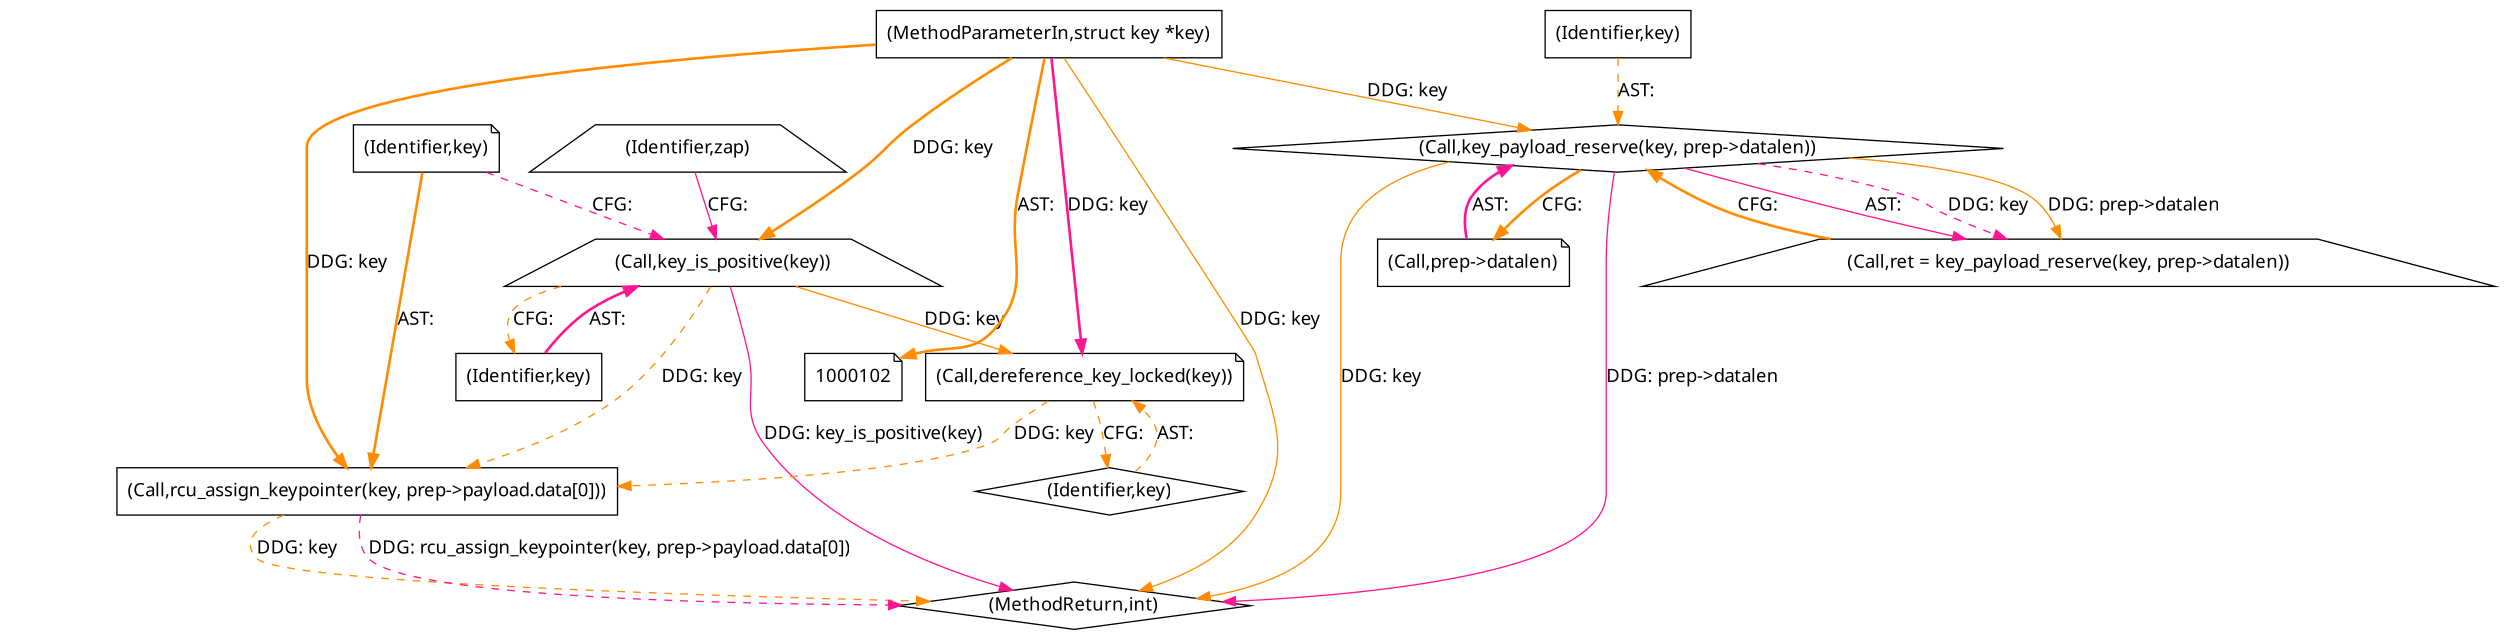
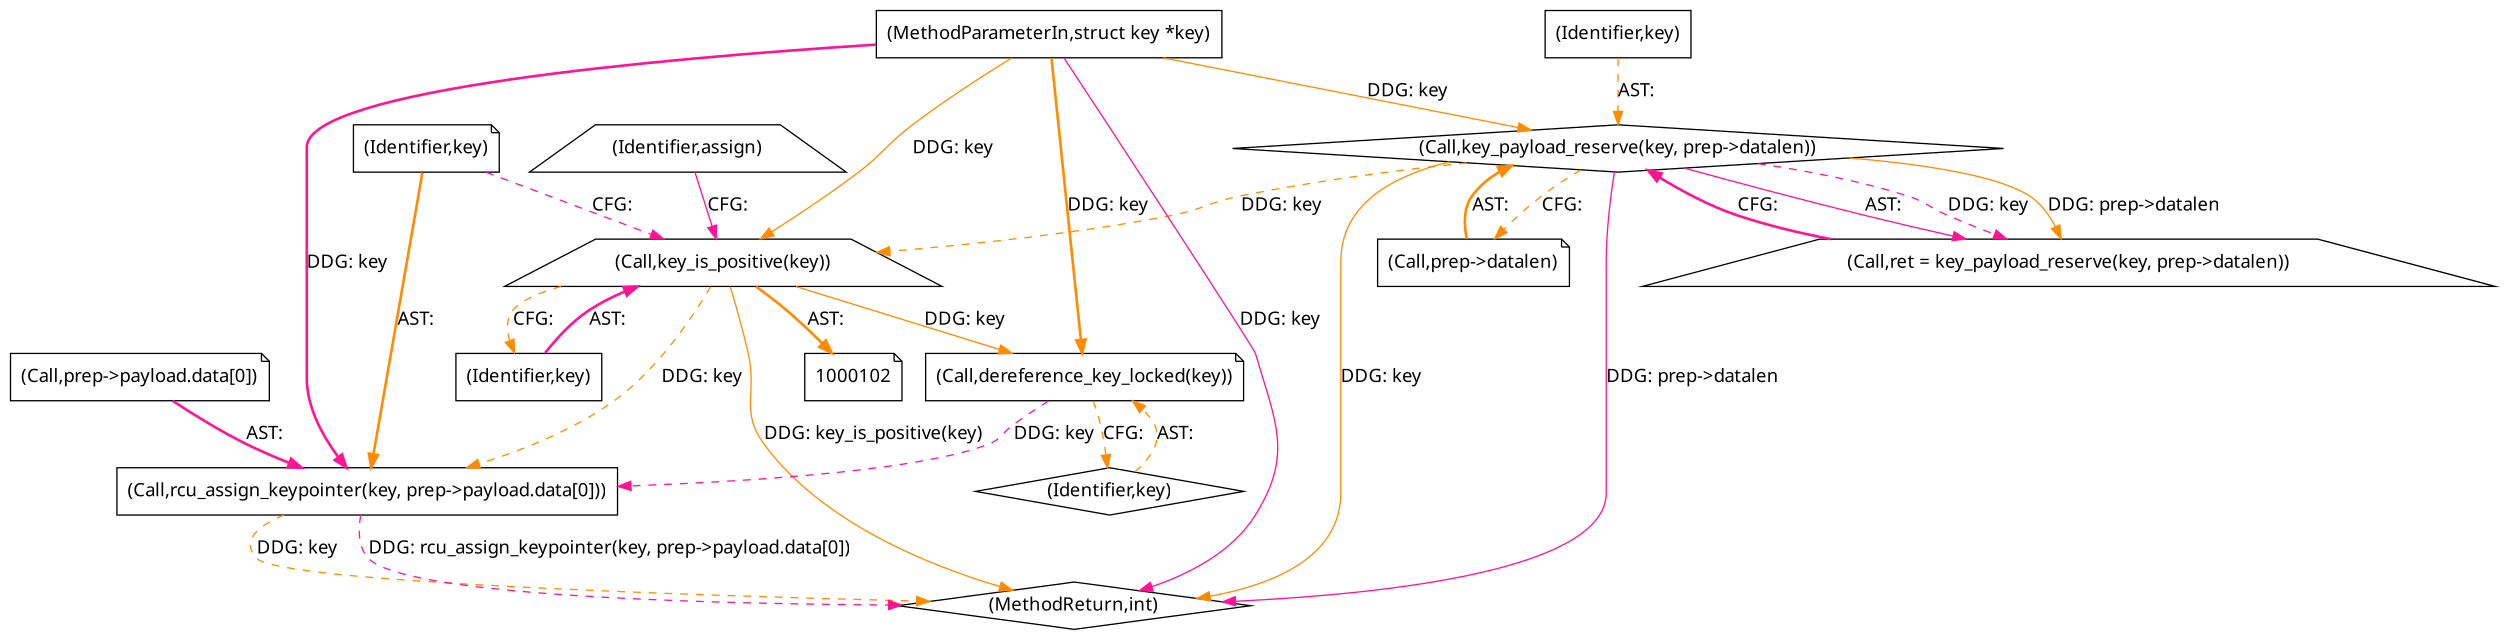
  digraph {
    fontname="Noto Sans"
    node [fontname="Noto Sans" shape=note]
    edge [color=darkorange fontname="Noto Sans" style=dashed]
    n1 [label="(Call,rcu_assign_keypointer(key, prep->payload.data[0]))" shape=box]
    n2 [label="(MethodReturn,int)" shape=diamond]
+   n3 [label="(Call,prep->payload.data[0])"]
    n4 [label="(Call,key_is_positive(key))" shape=trapezium]
    n5 [label="(Call,dereference_key_locked(key))"]
    n6 [label="(Identifier,key)" shape=box]
    n7 [label="(Identifier,key)" shape=diamond]
    n8 [label="(Call,key_payload_reserve(key, prep->datalen))" shape=diamond]
    n9 [label="(Call,ret = key_payload_reserve(key, prep->datalen))" shape=trapezium]
    n10 [label="(Call,prep->datalen)"]
    n11 [label="(MethodParameterIn,struct key *key)" shape=box]
    1000102
-   n13 [label="(Identifier,zap)" shape=trapezium]
+   n13 [label="(Identifier,assign)" shape=trapezium]
    n14 [label="(Identifier,key)"]
    n15 [label="(Identifier,key)" shape=box]
    n1 -> n2 [label="DDG: key"]
    n1 -> n2 [color=deeppink label="DDG: rcu_assign_keypointer(key, prep->payload.data[0])"]
+   n3 -> n1 [color=deeppink label="AST: " style=bold]
    n4 -> n1 [label="DDG: key"]
-   n4 -> n2 [color=deeppink label="DDG: key_is_positive(key)" style=solid]
+   n4 -> n2 [label="DDG: key_is_positive(key)" style=solid]
    n4 -> n5 [label="DDG: key" style=solid]
    n4 -> n6 [label="CFG: "]
-   n5 -> n1 [label="DDG: key"]
+   n5 -> n1 [color=deeppink label="DDG: key"]
    n5 -> n7 [label="CFG: "]
    n6 -> n4 [color=deeppink label="AST: " style=bold]
    n7 -> n5 [label="AST: "]
    n8 -> n2 [label="DDG: key" style=solid]
    n8 -> n2 [color=deeppink label="DDG: prep->datalen" style=solid]
+   n8 -> n4 [label="DDG: key"]
    n8 -> n9 [color=deeppink label="AST: " style=solid]
    n8 -> n9 [color=deeppink label="DDG: key"]
    n8 -> n9 [label="DDG: prep->datalen" style=solid]
-   n8 -> n10 [label="CFG: " style=bold]
-   n9 -> n8 [label="CFG: " style=bold]
-   n10 -> n8 [color=deeppink label="AST: " style=bold]
-   n11 -> n1 [label="DDG: key" style=bold]
-   n11 -> n2 [label="DDG: key" style=solid]
-   n11 -> n4 [label="DDG: key" style=bold]
-   n11 -> n5 [color=deeppink label="DDG: key" style=bold]
+   n8 -> n10 [label="CFG: "]
+   n9 -> n8 [color=deeppink label="CFG: " style=bold]
+   n10 -> n8 [label="AST: " style=bold]
+   n11 -> n1 [color=deeppink label="DDG: key" style=bold]
+   n11 -> n2 [color=deeppink label="DDG: key" style=solid]
+   n11 -> n4 [label="DDG: key" style=solid]
+   n11 -> n5 [label="DDG: key" style=bold]
    n11 -> n8 [label="DDG: key" style=solid]
-   n11 -> 1000102 [label="AST: " style=bold]
+   n4 -> 1000102 [label="AST: " style=bold]
    n13 -> n4 [color=deeppink label="CFG: " style=solid]
    n14 -> n1 [label="AST: " style=bold]
    n14 -> n4 [color=deeppink label="CFG: "]
    n15 -> n8 [label="AST: "]
  }
